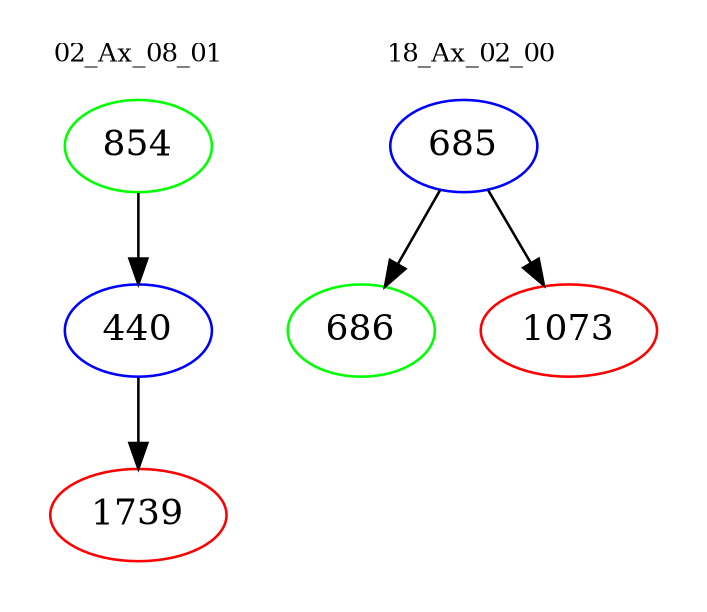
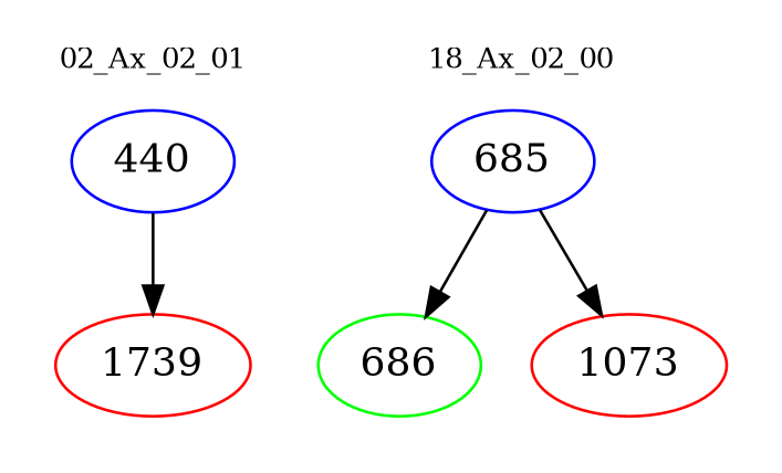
  digraph {
    node [color=green]
    edge [color=black]
-   n1 [label=854]
    n2 [color=blue label=440]
    n3 [color=red label=1739]
    n4 [label=686]
    n5 [color=blue label=685]
    n6 [color=red label=1073]
    subgraph cluster_1 {
      color=white
      fontsize=10
-     label="02_Ax_08_01"
-     n1
+     label="02_Ax_02_01"
      n2
      n3
    }
    subgraph cluster_2 {
      color=white
      fontsize=10
      label="18_Ax_02_00"
      n4
      n5
      n6
    }
-   n1 -> n2
    n2 -> n3
    n5 -> n4
    n5 -> n6
  }
